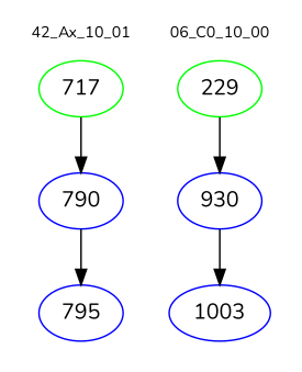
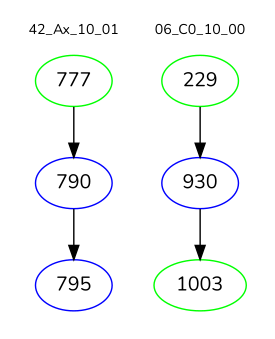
  digraph {
    fontname=Nunito
    node [color=blue fontname=Nunito]
    edge [color=black fontname=Nunito]
-   n1 [color=green label=717]
+   n1 [color=green label=777]
    n2 [label=790]
    n3 [label=795]
    n4 [color=green label=229]
    n5 [label=930]
-   n6 [label=1003]
+   n6 [color=green label=1003]
    subgraph cluster_1 {
      color=white
      fontsize=10
      label="42_Ax_10_01"
      n1
      n2
      n3
    }
    subgraph cluster_2 {
      color=white
      fontsize=10
      label="06_C0_10_00"
      n4
      n5
      n6
    }
    n1 -> n2
    n2 -> n3
    n4 -> n5
    n5 -> n6
  }
